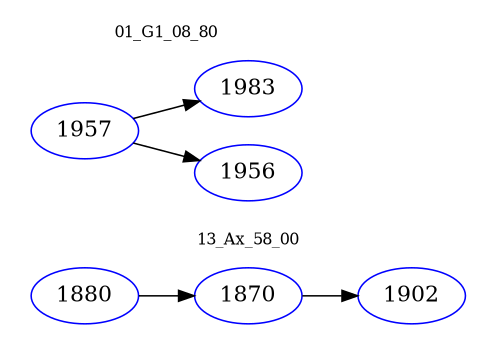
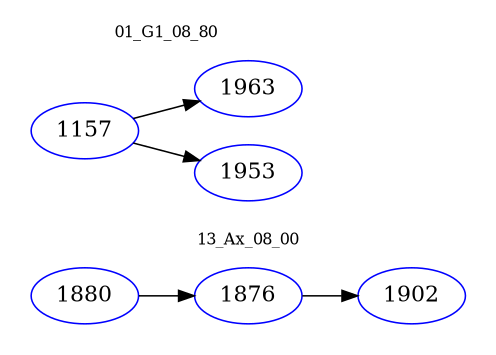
  digraph {
    rankdir=LR
    node [color=blue]
    edge [color=black]
    n1 [label=1880]
-   n2 [label=1870]
+   n2 [label=1876]
    n3 [label=1902]
-   n4 [label=1957]
-   n5 [label=1956]
-   n6 [label=1983]
+   n4 [label=1157]
+   n5 [label=1953]
+   n6 [label=1963]
    subgraph cluster_1 {
      color=white
      fontsize=10
-     label="13_Ax_58_00"
+     label="13_Ax_08_00"
      n1
      n2
      n3
    }
    subgraph cluster_2 {
      color=white
      fontsize=10
      label="01_G1_08_80"
      n4
      n5
      n6
    }
    n1 -> n2
    n2 -> n3
    n4 -> n5
    n4 -> n6
  }
